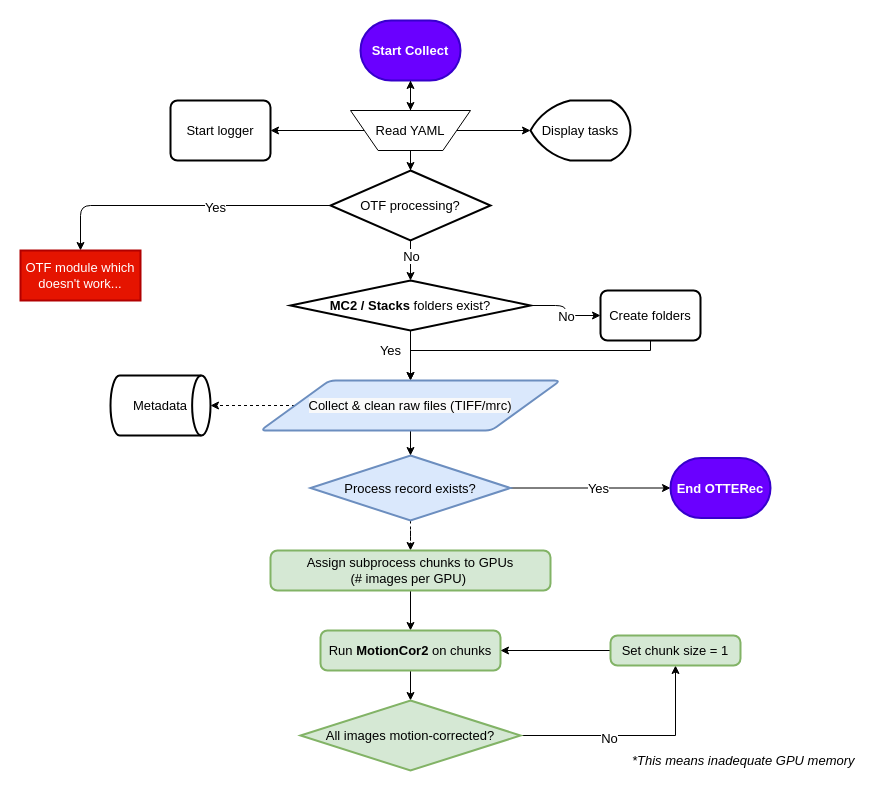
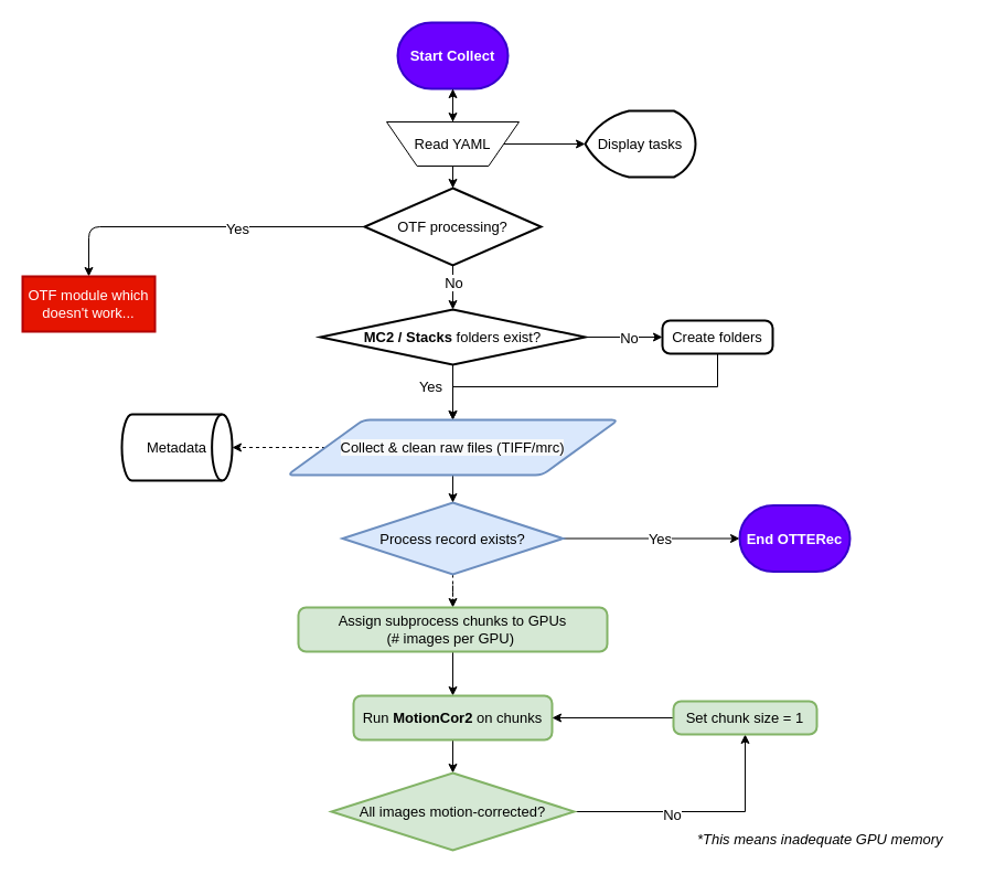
  <mxCell id="0" />
  <mxCell id="1" parent="0" />
  <mxCell id="2" style="edgeStyle=orthogonalEdgeStyle;orthogonalLoop=1;jettySize=auto;html=1;exitX=0.5;exitY=1;exitDx=0;exitDy=0;exitPerimeter=0;entryX=0.5;entryY=0;entryDx=0;entryDy=0;fontSize=13;" edge="1" parent="1" source="3"><mxGeometry relative="1" as="geometry"><mxPoint x="410" y="110" as="targetPoint" /></mxGeometry></mxCell>
  <mxCell id="3" value="Start Collect" style="strokeWidth=2;html=1;shape=mxgraph.flowchart.terminator;whiteSpace=wrap;fillColor=#6a00ff;strokeColor=#3700CC;fontColor=#ffffff;fontSize=13;fontStyle=1" vertex="1" parent="1"><mxGeometry x="360" y="20" width="100" height="60" as="geometry" /></mxCell>
  <mxCell id="4" value="Display tasks" style="strokeWidth=2;html=1;shape=mxgraph.flowchart.display;whiteSpace=wrap;fontSize=13;" vertex="1" parent="1"><mxGeometry x="530" y="100" width="100" height="60" as="geometry" /></mxCell>
  <mxCell id="5" style="edgeStyle=orthogonalEdgeStyle;orthogonalLoop=1;jettySize=auto;html=1;fontSize=13;" edge="1" parent="1" source="9" target="10"><mxGeometry relative="1" as="geometry"><mxPoint x="260" y="250" as="targetPoint" /></mxGeometry></mxCell>
  <mxCell id="6" value="Yes" style="edgeLabel;html=1;align=center;verticalAlign=middle;resizable=0;points=[];fontSize=13;" vertex="1" connectable="0" parent="5"><mxGeometry x="-0.211" y="1" relative="1" as="geometry"><mxPoint as="offset" /></mxGeometry></mxCell>
  <mxCell id="7" style="edgeStyle=orthogonalEdgeStyle;orthogonalLoop=1;jettySize=auto;html=1;exitX=0.5;exitY=1;exitDx=0;exitDy=0;exitPerimeter=0;fontSize=13;" edge="1" parent="1" source="9" target="14"><mxGeometry relative="1" as="geometry"><mxPoint x="430" y="280" as="targetPoint" /></mxGeometry></mxCell>
  <mxCell id="8" value="No" style="edgeLabel;html=1;align=center;verticalAlign=middle;resizable=0;points=[];fontSize=13;" vertex="1" connectable="0" parent="7"><mxGeometry x="0.232" y="-1" relative="1" as="geometry"><mxPoint x="1" y="-10" as="offset" /></mxGeometry></mxCell>
  <mxCell id="9" value="OTF processing?" style="strokeWidth=2;html=1;shape=mxgraph.flowchart.decision;whiteSpace=wrap;fontSize=13;" vertex="1" parent="1"><mxGeometry x="330" y="170" width="160" height="70" as="geometry" /></mxCell>
  <mxCell id="10" value="OTF module which doesn't work..." style="whiteSpace=wrap;html=1;absoluteArcSize=1;arcSize=14;strokeWidth=2;fillColor=#e51400;strokeColor=#B20000;fontColor=#ffffff;fontSize=13;" vertex="1" parent="1"><mxGeometry x="20" y="250" width="120" height="50" as="geometry" /></mxCell>
  <mxCell id="11" style="edgeStyle=orthogonalEdgeStyle;orthogonalLoop=1;jettySize=auto;html=1;fontSize=13;" edge="1" parent="1" source="14" target="16"><mxGeometry relative="1" as="geometry" /></mxCell>
  <mxCell id="12" value="No" style="edgeLabel;html=1;align=center;verticalAlign=middle;resizable=0;points=[];fontSize=13;" vertex="1" connectable="0" parent="11"><mxGeometry x="0.22" y="2" relative="1" as="geometry"><mxPoint x="-4" y="2" as="offset" /></mxGeometry></mxCell>
  <mxCell id="13" value="Yes" style="edgeStyle=orthogonalEdgeStyle;rounded=0;orthogonalLoop=1;jettySize=auto;html=1;exitX=0.5;exitY=1;exitDx=0;exitDy=0;exitPerimeter=0;fontSize=13;" edge="1" parent="1" source="14" target="24"><mxGeometry x="-0.2" y="-20" relative="1" as="geometry"><mxPoint as="offset" /></mxGeometry></mxCell>
  <mxCell id="14" value="&lt;b style=&quot;font-size: 13px;&quot;&gt;MC2 / Stacks &lt;/b&gt;folders exist?" style="strokeWidth=2;html=1;shape=mxgraph.flowchart.decision;whiteSpace=wrap;fontSize=13;" vertex="1" parent="1"><mxGeometry x="290" y="280" width="240" height="50" as="geometry" /></mxCell>
  <mxCell id="15" style="edgeStyle=orthogonalEdgeStyle;rounded=0;orthogonalLoop=1;jettySize=auto;html=1;exitX=0.5;exitY=1;exitDx=0;exitDy=0;fontSize=13;" edge="1" parent="1" source="16" target="24"><mxGeometry relative="1" as="geometry"><Array as="points"><mxPoint x="650" y="350" /><mxPoint x="410" y="350" /></Array></mxGeometry></mxCell>
- <mxCell id="16" value="Create folders" style="whiteSpace=wrap;html=1;absoluteArcSize=1;arcSize=14;strokeWidth=2;fontSize=13;rounded=1;" vertex="1" parent="1"><mxGeometry x="600" y="290" width="100" height="50" as="geometry" /></mxCell>
+ <mxCell id="16" value="Create folders" style="whiteSpace=wrap;html=1;absoluteArcSize=1;arcSize=14;strokeWidth=2;fontSize=13;rounded=1;" vertex="1" parent="1"><mxGeometry x="600" y="290" width="100" height="30" as="geometry" /></mxCell>
  <mxCell id="17" style="edgeStyle=orthogonalEdgeStyle;rounded=0;orthogonalLoop=1;jettySize=auto;html=1;fontSize=13;" edge="1" parent="1" source="20" target="21"><mxGeometry relative="1" as="geometry"><Array as="points"><mxPoint x="590" y="488" /><mxPoint x="590" y="488" /></Array></mxGeometry></mxCell>
  <mxCell id="18" value="Yes" style="edgeLabel;html=1;align=center;verticalAlign=middle;resizable=0;points=[];fontSize=13;" vertex="1" connectable="0" parent="17"><mxGeometry x="0.272" y="-1" relative="1" as="geometry"><mxPoint x="-15" y="-1" as="offset" /></mxGeometry></mxCell>
  <mxCell id="19" style="edgeStyle=orthogonalEdgeStyle;rounded=0;orthogonalLoop=1;jettySize=auto;html=1;exitX=0.5;exitY=1;exitDx=0;exitDy=0;fontSize=13;dashed=1;" edge="1" parent="1" source="20" target="33"><mxGeometry relative="1" as="geometry"><mxPoint x="410" as="targetPoint" y="560" /></mxGeometry></mxCell>
  <mxCell id="20" value="Process record exists?" style="rhombus;whiteSpace=wrap;html=1;strokeColor=#6c8ebf;strokeWidth=2;fillColor=#dae8fc;fontSize=13;" vertex="1" parent="1"><mxGeometry x="310" y="455" width="200" height="65" as="geometry" /></mxCell>
  <mxCell id="21" value="End OTTERec" style="strokeWidth=2;html=1;shape=mxgraph.flowchart.terminator;whiteSpace=wrap;fillColor=#6a00ff;strokeColor=#3700CC;fontColor=#ffffff;fontSize=13;fontStyle=1" vertex="1" parent="1"><mxGeometry x="670" y="457.5" width="100" height="60" as="geometry" /></mxCell>
  <mxCell id="22" style="edgeStyle=orthogonalEdgeStyle;rounded=0;orthogonalLoop=1;jettySize=auto;html=1;exitX=0.5;exitY=1;exitDx=0;exitDy=0;fontSize=13;" edge="1" parent="1" source="24" target="20"><mxGeometry relative="1" as="geometry" /></mxCell>
  <mxCell id="23" style="edgeStyle=orthogonalEdgeStyle;rounded=0;orthogonalLoop=1;jettySize=auto;html=1;exitX=0;exitY=0.5;exitDx=0;exitDy=0;dashed=1;fontSize=13;" edge="1" parent="1" source="24" target="25"><mxGeometry relative="1" as="geometry"><mxPoint x="220" y="405" as="targetPoint" /></mxGeometry></mxCell>
  <mxCell id="24" value="&#10;&#10;&lt;span style=&quot;color: rgb(0, 0, 0); font-family: helvetica; font-size: 13px; font-style: normal; font-weight: 400; letter-spacing: normal; text-align: center; text-indent: 0px; text-transform: none; word-spacing: 0px; background-color: rgb(248, 249, 250); display: inline; float: none;&quot;&gt;Collect &amp;amp; clean raw files (TIFF/mrc)&lt;/span&gt;&#10;&#10;" style="shape=parallelogram;html=1;strokeWidth=2;perimeter=parallelogramPerimeter;whiteSpace=wrap;rounded=1;arcSize=12;size=0.23;fillColor=#dae8fc;strokeColor=#6c8ebf;fontSize=13;" vertex="1" parent="1"><mxGeometry x="260" y="380" width="300" height="50" as="geometry" /></mxCell>
  <mxCell id="25" value="Metadata" style="strokeWidth=2;html=1;shape=mxgraph.flowchart.direct_data;whiteSpace=wrap;fontSize=13;" vertex="1" parent="1"><mxGeometry x="110" y="375" width="100" height="60" as="geometry" /></mxCell>
  <mxCell id="26" value="" style="edgeStyle=orthogonalEdgeStyle;rounded=0;orthogonalLoop=1;jettySize=auto;html=1;dashed=1;fontSize=13;" edge="1" parent="1" source="30" target="3"><mxGeometry relative="1" as="geometry" /></mxCell>
  <mxCell id="27" style="edgeStyle=orthogonalEdgeStyle;rounded=0;orthogonalLoop=1;jettySize=auto;html=1;exitX=1;exitY=0.5;exitDx=0;exitDy=0;fontSize=13;" edge="1" parent="1" source="30" target="4"><mxGeometry relative="1" as="geometry" /></mxCell>
  <mxCell id="28" style="edgeStyle=orthogonalEdgeStyle;rounded=0;orthogonalLoop=1;jettySize=auto;html=1;exitX=0.5;exitY=1;exitDx=0;exitDy=0;fontSize=13;" edge="1" parent="1" source="30" target="9"><mxGeometry relative="1" as="geometry" /></mxCell>
- <mxCell id="29" value="" style="edgeStyle=orthogonalEdgeStyle;rounded=0;orthogonalLoop=1;jettySize=auto;html=1;fontSize=13;" edge="1" parent="1" source="30" target="31"><mxGeometry relative="1" as="geometry"><mxPoint x="270" y="130" as="targetPoint" /></mxGeometry></mxCell>
  <mxCell id="30" value="Read YAML" style="verticalLabelPosition=middle;verticalAlign=middle;html=1;shape=trapezoid;perimeter=trapezoidPerimeter;whiteSpace=wrap;size=0.23;arcSize=10;flipV=1;labelPosition=center;align=center;fontSize=13;" vertex="1" parent="1"><mxGeometry x="350" y="110" width="120" height="40" as="geometry" /></mxCell>
- <mxCell id="31" value="Start logger" style="rounded=1;whiteSpace=wrap;html=1;absoluteArcSize=1;arcSize=14;strokeWidth=2;fontSize=13;" vertex="1" parent="1"><mxGeometry x="170" y="100" width="100" height="60" as="geometry" /></mxCell>
  <mxCell id="32" style="edgeStyle=orthogonalEdgeStyle;rounded=0;orthogonalLoop=1;jettySize=auto;html=1;exitX=0.5;exitY=1;exitDx=0;exitDy=0;fontSize=13;" edge="1" parent="1" source="33" target="35"><mxGeometry relative="1" as="geometry" /></mxCell>
  <mxCell id="33" value="Assign subprocess chunks to GPUs &lt;br&gt;(# images per GPU)&amp;nbsp;" style="rounded=1;whiteSpace=wrap;html=1;absoluteArcSize=1;arcSize=14;strokeWidth=2;fontSize=13;fillColor=#d5e8d4;strokeColor=#82b366;" vertex="1" parent="1"><mxGeometry x="270" y="550" width="280" height="40" as="geometry" /></mxCell>
  <mxCell id="34" style="edgeStyle=orthogonalEdgeStyle;rounded=0;orthogonalLoop=1;jettySize=auto;html=1;exitX=0.5;exitY=1;exitDx=0;exitDy=0;fontSize=13;" edge="1" parent="1" source="35" target="38"><mxGeometry relative="1" as="geometry" /></mxCell>
  <mxCell id="35" value="Run&lt;b&gt;&amp;nbsp;MotionCor2&lt;/b&gt;&amp;nbsp;on chunks" style="rounded=1;whiteSpace=wrap;html=1;absoluteArcSize=1;arcSize=14;strokeWidth=2;fontSize=13;fillColor=#d5e8d4;strokeColor=#82b366;" vertex="1" parent="1"><mxGeometry x="320" y="630" width="180" height="40" as="geometry" /></mxCell>
  <mxCell id="36" style="edgeStyle=orthogonalEdgeStyle;rounded=0;orthogonalLoop=1;jettySize=auto;html=1;exitX=1;exitY=0.5;exitDx=0;exitDy=0;exitPerimeter=0;fontSize=13;" edge="1" parent="1" source="38" target="40"><mxGeometry relative="1" as="geometry" /></mxCell>
  <mxCell id="37" value="No" style="edgeLabel;html=1;align=center;verticalAlign=middle;resizable=0;points=[];fontSize=13;" vertex="1" connectable="0" parent="36"><mxGeometry x="-0.215" y="-2" relative="1" as="geometry"><mxPoint as="offset" /></mxGeometry></mxCell>
  <mxCell id="38" value="All images motion-corrected?" style="strokeWidth=2;html=1;shape=mxgraph.flowchart.decision;whiteSpace=wrap;fontSize=13;fillColor=#d5e8d4;strokeColor=#82b366;" vertex="1" parent="1"><mxGeometry x="300" y="700" width="220" height="70" as="geometry" /></mxCell>
  <mxCell id="39" style="edgeStyle=orthogonalEdgeStyle;rounded=0;orthogonalLoop=1;jettySize=auto;html=1;exitX=0;exitY=0.5;exitDx=0;exitDy=0;entryX=1;entryY=0.5;entryDx=0;entryDy=0;fontSize=13;" edge="1" parent="1" source="40" target="35"><mxGeometry relative="1" as="geometry" /></mxCell>
  <mxCell id="40" value="Set chunk size = 1" style="rounded=1;whiteSpace=wrap;html=1;absoluteArcSize=1;arcSize=14;strokeWidth=2;fontSize=13;fillColor=#d5e8d4;strokeColor=#82b366;" vertex="1" parent="1"><mxGeometry x="610" y="635" width="130" height="30" as="geometry" /></mxCell>
  <mxCell id="41" value="&lt;i&gt;*This means inadequate GPU memory&lt;/i&gt;" style="text;html=1;align=left;verticalAlign=middle;resizable=0;points=[];autosize=1;strokeColor=none;fontSize=13;" vertex="1" parent="1"><mxGeometry x="630" y="750" width="240" height="20" as="geometry" /></mxCell>
